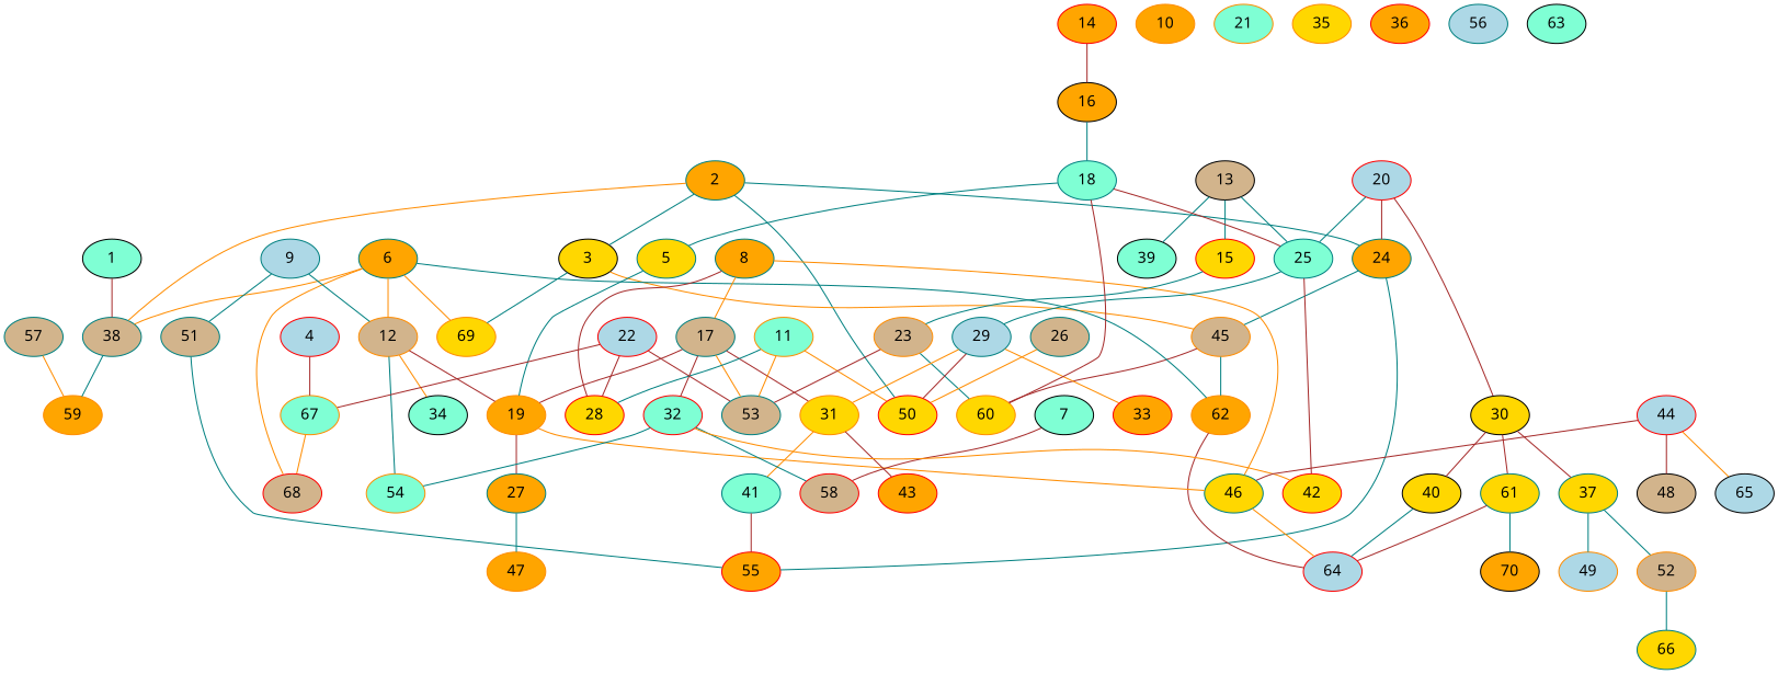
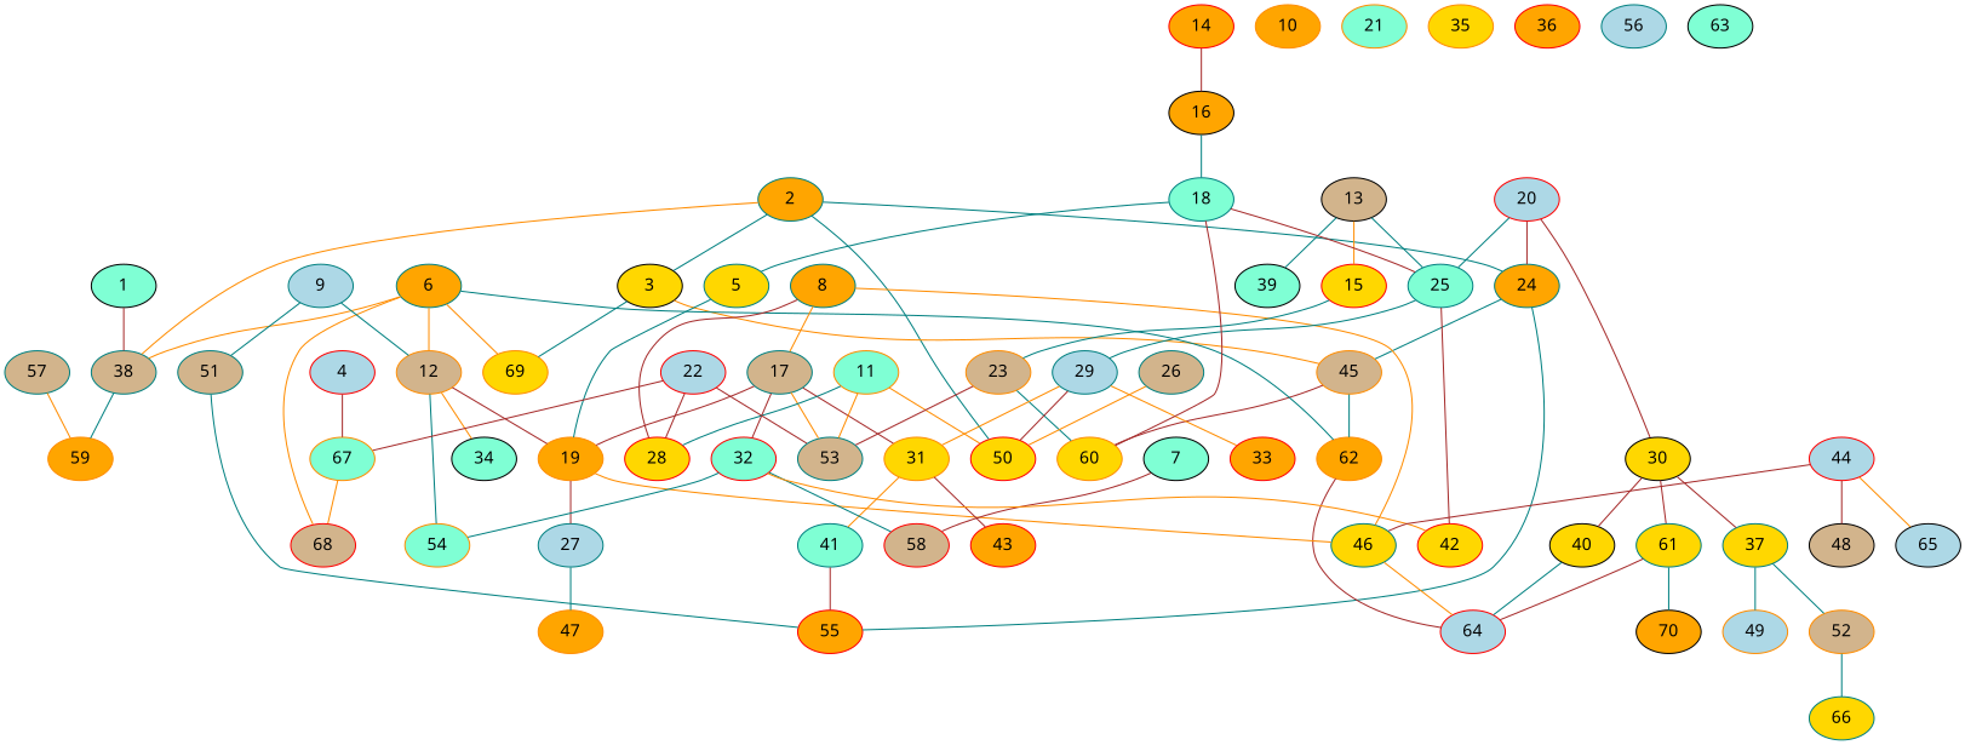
  graph {
    fontname="Noto Sans"
    node [color=teal fillcolor=orange fontname="Noto Sans" style=filled]
    edge [color=teal fontname="Noto Sans"]
    1 [color=black fillcolor=aquamarine]
    38 [fillcolor=tan]
    59 [color=darkorange]
    2
    3 [color=black fillcolor=gold]
    24
    50 [color=red fillcolor=gold]
    45 [color=darkorange fillcolor=tan]
    69 [color=darkorange fillcolor=gold]
    55 [color=red]
    62 [color=darkorange]
    60 [color=darkorange fillcolor=gold]
    4 [color=red fillcolor=lightblue]
    67 [color=darkorange fillcolor=aquamarine]
    68 [color=red fillcolor=tan]
    5 [fillcolor=gold]
    19 [color=darkorange]
    46 [fillcolor=gold]
-   27
+   27 [fillcolor=lightblue]
    6
    12 [color=darkorange fillcolor=tan]
    34 [color=black fillcolor=aquamarine]
    54 [color=darkorange fillcolor=aquamarine]
    64 [color=red fillcolor=lightblue]
    7 [color=black fillcolor=aquamarine]
    58 [color=red fillcolor=tan]
    17 [fillcolor=tan]
    8
    28 [color=red fillcolor=gold]
    53 [fillcolor=tan]
    31 [color=darkorange fillcolor=gold]
    32 [color=red fillcolor=aquamarine]
    9 [fillcolor=lightblue]
    51 [fillcolor=tan]
    10 [color=darkorange]
    11 [color=darkorange fillcolor=aquamarine]
    13 [color=black fillcolor=tan]
    15 [color=red fillcolor=gold]
    25 [fillcolor=aquamarine]
    39 [color=black fillcolor=aquamarine]
    23 [color=darkorange fillcolor=tan]
    29 [fillcolor=lightblue]
    42 [color=red fillcolor=gold]
    14 [color=red]
    16 [color=black]
    18 [fillcolor=aquamarine]
    41 [fillcolor=aquamarine]
    43 [color=red]
    47 [color=darkorange]
    20 [color=red fillcolor=lightblue]
    30 [color=black fillcolor=gold]
    37 [fillcolor=gold]
    40 [color=black fillcolor=gold]
    61 [fillcolor=gold]
    21 [color=darkorange fillcolor=aquamarine]
    22 [color=red fillcolor=lightblue]
    33 [color=red]
    26 [fillcolor=tan]
    49 [color=darkorange fillcolor=lightblue]
    52 [color=darkorange fillcolor=tan]
    70 [color=black]
    35 [color=darkorange fillcolor=gold]
    36 [color=red]
    66 [fillcolor=gold]
    44 [color=red fillcolor=lightblue]
    48 [color=black fillcolor=tan]
    65 [color=black fillcolor=lightblue]
    56 [fillcolor=lightblue]
    57 [fillcolor=tan]
    63 [color=black fillcolor=aquamarine]
    1 -- 38 [color=brown]
    38 -- 59
    2 -- 38 [color=darkorange]
    2 -- 3
    2 -- 24
    2 -- 50
    3 -- 45 [color=darkorange]
    3 -- 69
    24 -- 45
    24 -- 55
    45 -- 62
    45 -- 60 [color=brown]
    62 -- 64 [color=brown]
    4 -- 67 [color=brown]
    67 -- 68 [color=darkorange]
    5 -- 19
    19 -- 46 [color=darkorange]
    19 -- 27 [color=brown]
    46 -- 64 [color=darkorange]
    27 -- 47
    6 -- 38 [color=darkorange]
    6 -- 69 [color=darkorange]
    6 -- 62
    6 -- 68 [color=darkorange]
    6 -- 12 [color=darkorange]
    12 -- 19 [color=brown]
    12 -- 34 [color=darkorange]
    12 -- 54
    7 -- 58 [color=brown]
    17 -- 19 [color=brown]
    17 -- 53 [color=darkorange]
    17 -- 31 [color=brown]
    17 -- 32 [color=brown]
    8 -- 46 [color=darkorange]
    8 -- 17 [color=darkorange]
    8 -- 28 [color=brown]
    31 -- 41 [color=darkorange]
    31 -- 43 [color=brown]
    32 -- 54
    32 -- 58
    32 -- 42 [color=darkorange]
    9 -- 12
    9 -- 51
    51 -- 55
    11 -- 50 [color=darkorange]
    11 -- 28
    11 -- 53 [color=darkorange]
-   13 -- 15
+   13 -- 15 [color=darkorange]
    13 -- 25
    13 -- 39
    15 -- 23
    25 -- 29
    25 -- 42 [color=brown]
    23 -- 60
    23 -- 53 [color=brown]
    29 -- 50 [color=brown]
    29 -- 31 [color=darkorange]
    29 -- 33 [color=darkorange]
    14 -- 16 [color=brown]
    16 -- 18
    18 -- 60 [color=brown]
    18 -- 5
    18 -- 25 [color=brown]
    41 -- 55 [color=brown]
    20 -- 24 [color=brown]
    20 -- 25
    20 -- 30 [color=brown]
    30 -- 37 [color=brown]
    30 -- 40 [color=brown]
    30 -- 61 [color=brown]
    37 -- 49
    37 -- 52
    40 -- 64
    61 -- 64 [color=brown]
    61 -- 70
    22 -- 67 [color=brown]
    22 -- 28 [color=brown]
    22 -- 53 [color=brown]
    26 -- 50 [color=darkorange]
    52 -- 66
    44 -- 46 [color=brown]
    44 -- 48 [color=brown]
    44 -- 65 [color=darkorange]
    57 -- 59 [color=darkorange]
  }
